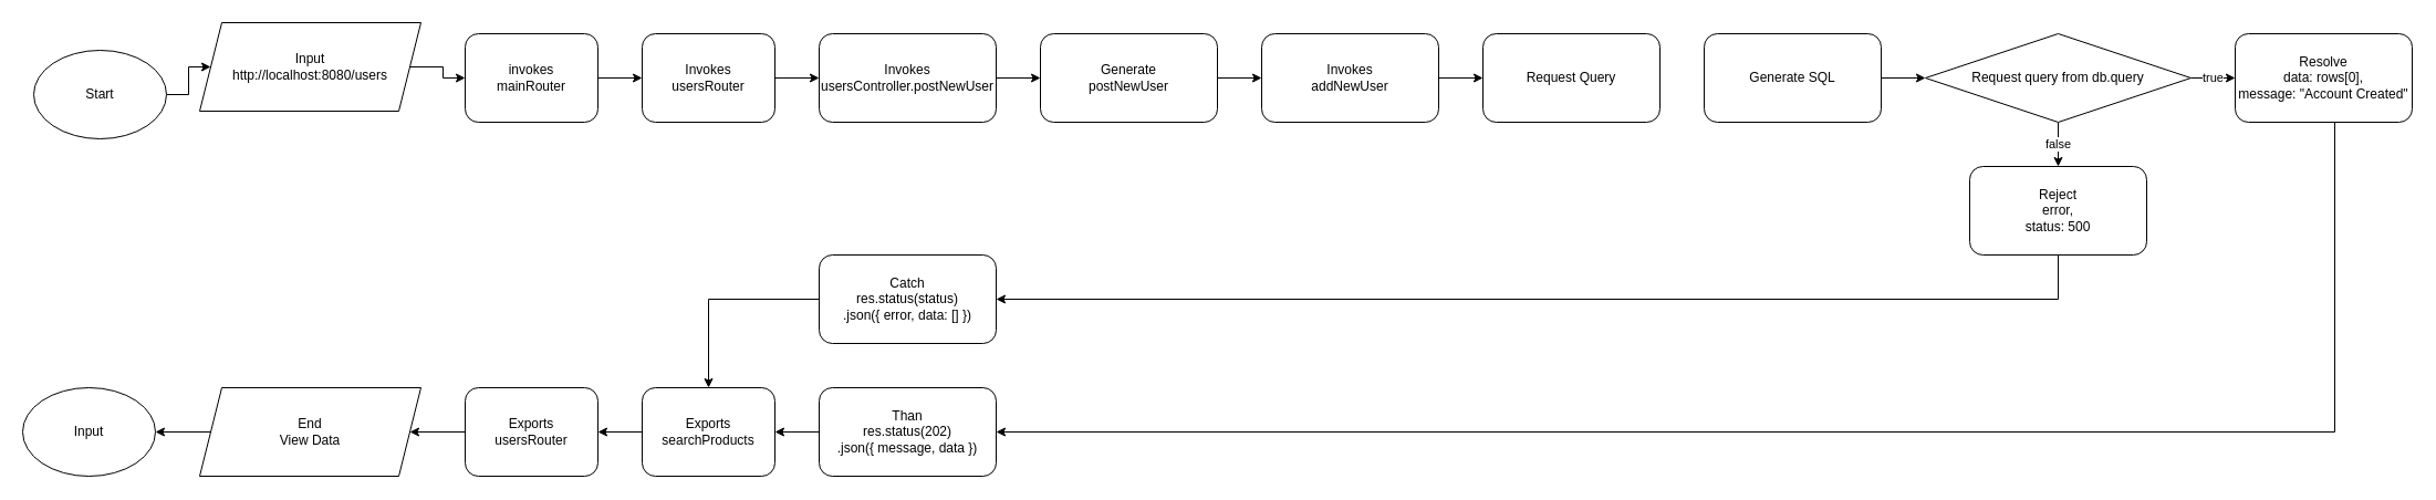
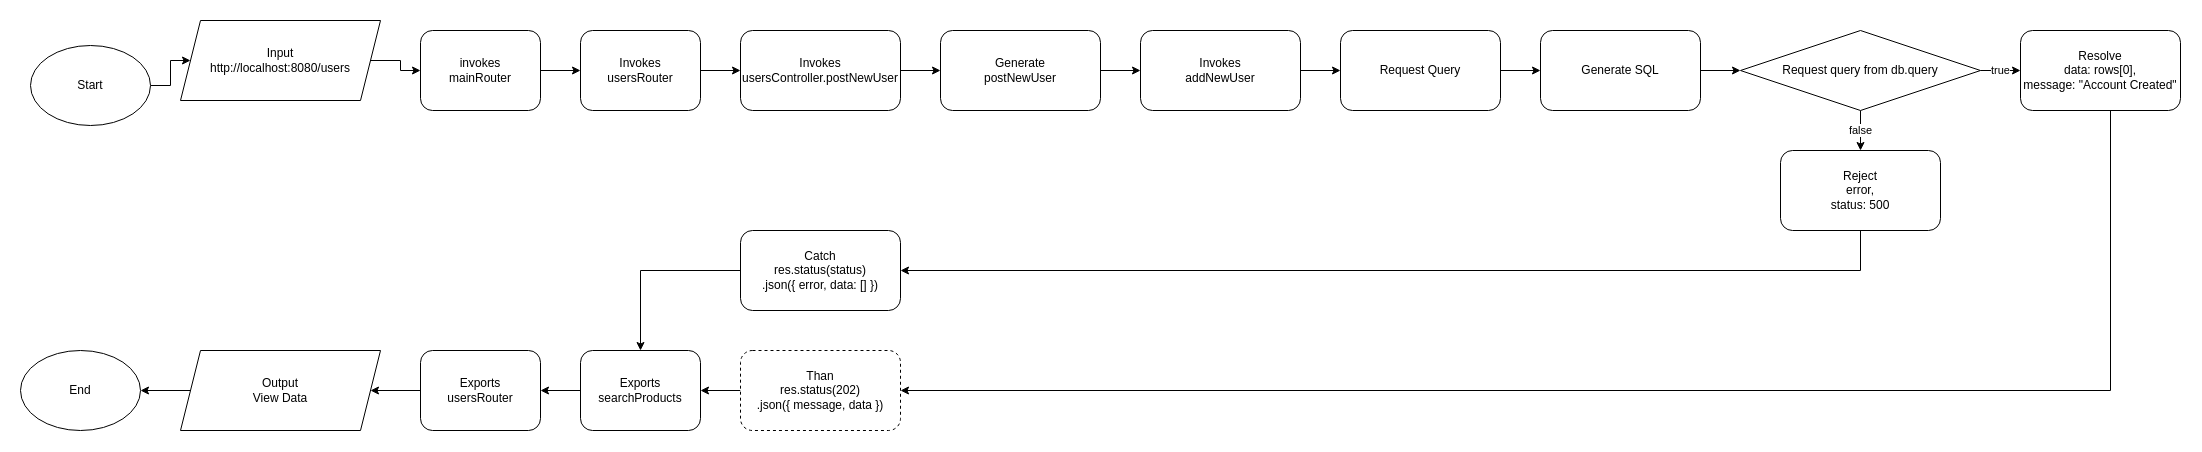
  <mxCell id="0" />
  <mxCell id="1" parent="0" />
  <mxCell id="2" style="edgeStyle=orthogonalEdgeStyle;rounded=0;orthogonalLoop=1;jettySize=auto;html=1;entryX=0;entryY=0.5;entryDx=0;entryDy=0;fontSize=11;" parent="1" source="3" target="5" edge="1"><mxGeometry relative="1" as="geometry" /></mxCell>
  <mxCell id="3" value="Start" style="ellipse;whiteSpace=wrap;html=1;" parent="1" vertex="1"><mxGeometry x="30" y="45" width="120" height="80" as="geometry" /></mxCell>
  <mxCell id="4" style="edgeStyle=orthogonalEdgeStyle;rounded=0;orthogonalLoop=1;jettySize=auto;html=1;entryX=0;entryY=0.5;entryDx=0;entryDy=0;fontSize=11;" parent="1" source="5" target="7" edge="1"><mxGeometry relative="1" as="geometry" /></mxCell>
  <mxCell id="5" value="Input&lt;br&gt;http://localhost:8080/users" style="shape=parallelogram;perimeter=parallelogramPerimeter;whiteSpace=wrap;html=1;fixedSize=1;" parent="1" vertex="1"><mxGeometry x="180" y="20" width="200" height="80" as="geometry" /></mxCell>
  <mxCell id="6" style="edgeStyle=orthogonalEdgeStyle;rounded=0;orthogonalLoop=1;jettySize=auto;html=1;entryX=0;entryY=0.5;entryDx=0;entryDy=0;fontSize=11;" parent="1" source="7" target="9" edge="1"><mxGeometry relative="1" as="geometry" /></mxCell>
  <mxCell id="7" value="invokes&lt;br&gt;mainRouter" style="rounded=1;whiteSpace=wrap;html=1;" parent="1" vertex="1"><mxGeometry x="420" y="30" width="120" height="80" as="geometry" /></mxCell>
  <mxCell id="8" style="edgeStyle=orthogonalEdgeStyle;rounded=0;orthogonalLoop=1;jettySize=auto;html=1;entryX=0;entryY=0.5;entryDx=0;entryDy=0;fontSize=11;" parent="1" source="9" target="11" edge="1"><mxGeometry relative="1" as="geometry" /></mxCell>
  <mxCell id="9" value="Invokes&lt;br&gt;usersRouter" style="rounded=1;whiteSpace=wrap;html=1;" parent="1" vertex="1"><mxGeometry x="580" y="30" width="120" height="80" as="geometry" /></mxCell>
  <mxCell id="10" style="edgeStyle=orthogonalEdgeStyle;rounded=0;orthogonalLoop=1;jettySize=auto;html=1;entryX=0;entryY=0.5;entryDx=0;entryDy=0;fontSize=11;" parent="1" source="11" target="13" edge="1"><mxGeometry relative="1" as="geometry" /></mxCell>
  <mxCell id="11" value="Invokes&lt;br&gt;usersController.postNewUser" style="rounded=1;whiteSpace=wrap;html=1;" parent="1" vertex="1"><mxGeometry x="740" y="30" width="160" height="80" as="geometry" /></mxCell>
  <mxCell id="12" style="edgeStyle=orthogonalEdgeStyle;rounded=0;orthogonalLoop=1;jettySize=auto;html=1;entryX=0;entryY=0.5;entryDx=0;entryDy=0;fontSize=11;" parent="1" source="13" target="15" edge="1"><mxGeometry relative="1" as="geometry" /></mxCell>
  <mxCell id="13" value="Generate&lt;br&gt;postNewUser" style="rounded=1;whiteSpace=wrap;html=1;" parent="1" vertex="1"><mxGeometry x="940" y="30" width="160" height="80" as="geometry" /></mxCell>
  <mxCell id="14" style="edgeStyle=orthogonalEdgeStyle;rounded=0;orthogonalLoop=1;jettySize=auto;html=1;entryX=0;entryY=0.5;entryDx=0;entryDy=0;fontSize=11;" parent="1" source="15" target="17" edge="1"><mxGeometry relative="1" as="geometry" /></mxCell>
  <mxCell id="15" value="Invokes&lt;br&gt;addNewUser" style="rounded=1;whiteSpace=wrap;html=1;" parent="1" vertex="1"><mxGeometry x="1140" y="30" width="160" height="80" as="geometry" /></mxCell>
+ <mxCell id="16" style="edgeStyle=orthogonalEdgeStyle;rounded=0;orthogonalLoop=1;jettySize=auto;html=1;entryX=0;entryY=0.5;entryDx=0;entryDy=0;" edge="1" parent="1" source="17" target="19"><mxGeometry relative="1" as="geometry" /></mxCell>
  <mxCell id="17" value="Request Query" style="rounded=1;whiteSpace=wrap;html=1;" parent="1" vertex="1"><mxGeometry x="1340" y="30" width="160" height="80" as="geometry" /></mxCell>
  <mxCell id="18" style="edgeStyle=orthogonalEdgeStyle;rounded=0;orthogonalLoop=1;jettySize=auto;html=1;fontSize=11;entryX=0;entryY=0.5;entryDx=0;entryDy=0;" parent="1" source="19" target="22" edge="1"><mxGeometry relative="1" as="geometry" /></mxCell>
  <mxCell id="19" value="Generate SQL" style="rounded=1;whiteSpace=wrap;html=1;" parent="1" vertex="1"><mxGeometry x="1540" y="30" width="160" height="80" as="geometry" /></mxCell>
  <mxCell id="20" value="true" style="edgeStyle=orthogonalEdgeStyle;rounded=0;orthogonalLoop=1;jettySize=auto;html=1;entryX=0;entryY=0.5;entryDx=0;entryDy=0;fontSize=11;" parent="1" source="22" target="24" edge="1"><mxGeometry relative="1" as="geometry"><mxPoint x="2160" y="130" as="targetPoint" /></mxGeometry></mxCell>
  <mxCell id="21" value="false" style="edgeStyle=orthogonalEdgeStyle;rounded=0;orthogonalLoop=1;jettySize=auto;html=1;entryX=0.5;entryY=0;entryDx=0;entryDy=0;fontSize=11;" parent="1" source="22" target="26" edge="1"><mxGeometry relative="1" as="geometry" /></mxCell>
  <mxCell id="22" value="Request query from db.query" style="rhombus;whiteSpace=wrap;html=1;" parent="1" vertex="1"><mxGeometry x="1740" y="30" width="240" height="80" as="geometry" /></mxCell>
  <mxCell id="23" style="edgeStyle=orthogonalEdgeStyle;rounded=0;orthogonalLoop=1;jettySize=auto;html=1;entryX=1;entryY=0.5;entryDx=0;entryDy=0;fontSize=11;" parent="1" source="24" target="28" edge="1"><mxGeometry relative="1" as="geometry"><Array as="points"><mxPoint x="2110" y="390" /></Array></mxGeometry></mxCell>
  <mxCell id="24" value="&lt;div&gt;Resolve&lt;/div&gt;&lt;div&gt;&lt;div&gt;data: rows[0],&lt;/div&gt;&lt;div&gt;&lt;span&gt;message: &quot;Account Created&quot;&lt;/span&gt;&lt;/div&gt;&lt;/div&gt;" style="rounded=1;whiteSpace=wrap;html=1;" parent="1" vertex="1"><mxGeometry x="2020" y="30" width="160" height="80" as="geometry" /></mxCell>
  <mxCell id="25" style="edgeStyle=orthogonalEdgeStyle;rounded=0;orthogonalLoop=1;jettySize=auto;html=1;entryX=1;entryY=0.5;entryDx=0;entryDy=0;fontSize=11;fillColor=#FF0000;strokeColor=#000000;exitX=0.5;exitY=1;exitDx=0;exitDy=0;" parent="1" source="26" target="30" edge="1"><mxGeometry relative="1" as="geometry"><Array as="points"><mxPoint x="1860" y="270" /></Array></mxGeometry></mxCell>
  <mxCell id="26" value="&lt;div&gt;Reject&lt;/div&gt;&lt;div&gt;&lt;span&gt;error,&lt;/span&gt;&lt;/div&gt;&lt;div&gt;&lt;span&gt;status: 500&lt;/span&gt;&lt;/div&gt;" style="rounded=1;whiteSpace=wrap;html=1;" parent="1" vertex="1"><mxGeometry x="1780" y="150" width="160" height="80" as="geometry" /></mxCell>
  <mxCell id="27" style="edgeStyle=orthogonalEdgeStyle;rounded=0;orthogonalLoop=1;jettySize=auto;html=1;entryX=1;entryY=0.5;entryDx=0;entryDy=0;fontSize=11;" parent="1" source="28" target="33" edge="1"><mxGeometry relative="1" as="geometry" /></mxCell>
- <mxCell id="28" value="&lt;div&gt;Than&lt;/div&gt;&lt;div&gt;res.status(202)&lt;/div&gt;&lt;div&gt;.json({&amp;nbsp;message,&amp;nbsp;data })&lt;/div&gt;" style="rounded=1;whiteSpace=wrap;html=1;" parent="1" vertex="1"><mxGeometry x="740" y="350" width="160" height="80" as="geometry" /></mxCell>
+ <mxCell id="28" value="&lt;div&gt;Than&lt;/div&gt;&lt;div&gt;res.status(202)&lt;/div&gt;&lt;div&gt;.json({&amp;nbsp;message,&amp;nbsp;data })&lt;/div&gt;" style="rounded=1;whiteSpace=wrap;html=1;dashed=1;" parent="1" vertex="1"><mxGeometry x="740" y="350" width="160" height="80" as="geometry" /></mxCell>
  <mxCell id="29" style="edgeStyle=orthogonalEdgeStyle;rounded=0;orthogonalLoop=1;jettySize=auto;html=1;entryX=0.5;entryY=0;entryDx=0;entryDy=0;fontSize=11;" parent="1" source="30" target="33" edge="1"><mxGeometry relative="1" as="geometry" /></mxCell>
  <mxCell id="30" value="&lt;div&gt;Catch&lt;/div&gt;&lt;div&gt;res.status(status)&lt;/div&gt;&lt;div&gt;&lt;span&gt;.json({&amp;nbsp;&lt;/span&gt;&lt;span&gt;error,&amp;nbsp;&lt;/span&gt;&lt;span&gt;data: []&amp;nbsp;&lt;/span&gt;&lt;span&gt;})&lt;/span&gt;&lt;/div&gt;" style="rounded=1;whiteSpace=wrap;html=1;" parent="1" vertex="1"><mxGeometry x="740" y="230" width="160" height="80" as="geometry" /></mxCell>
  <mxCell id="31" style="edgeStyle=orthogonalEdgeStyle;rounded=0;orthogonalLoop=1;jettySize=auto;html=1;exitX=0.5;exitY=1;exitDx=0;exitDy=0;fontSize=11;" parent="1" source="30" target="30" edge="1"><mxGeometry relative="1" as="geometry" /></mxCell>
  <mxCell id="32" style="edgeStyle=orthogonalEdgeStyle;rounded=0;orthogonalLoop=1;jettySize=auto;html=1;entryX=1;entryY=0.5;entryDx=0;entryDy=0;fontSize=11;" parent="1" source="33" target="35" edge="1"><mxGeometry relative="1" as="geometry" /></mxCell>
  <mxCell id="33" value="Exports&lt;br&gt;searchProducts" style="rounded=1;whiteSpace=wrap;html=1;" parent="1" vertex="1"><mxGeometry x="580" y="350" width="120" height="80" as="geometry" /></mxCell>
  <mxCell id="34" style="edgeStyle=orthogonalEdgeStyle;rounded=0;orthogonalLoop=1;jettySize=auto;html=1;entryX=1;entryY=0.5;entryDx=0;entryDy=0;fontSize=11;" parent="1" source="35" target="38" edge="1"><mxGeometry relative="1" as="geometry" /></mxCell>
  <mxCell id="35" value="Exports&lt;br&gt;usersRouter" style="rounded=1;whiteSpace=wrap;html=1;" parent="1" vertex="1"><mxGeometry x="420" y="350" width="120" height="80" as="geometry" /></mxCell>
- <mxCell id="36" value="Input" style="ellipse;whiteSpace=wrap;html=1;" parent="1" vertex="1"><mxGeometry x="20" y="350" width="120" height="80" as="geometry" /></mxCell>
+ <mxCell id="36" value="End" style="ellipse;whiteSpace=wrap;html=1;" parent="1" vertex="1"><mxGeometry x="20" y="350" width="120" height="80" as="geometry" /></mxCell>
  <mxCell id="37" style="edgeStyle=orthogonalEdgeStyle;rounded=0;orthogonalLoop=1;jettySize=auto;html=1;entryX=1;entryY=0.5;entryDx=0;entryDy=0;fontSize=11;" parent="1" source="38" target="36" edge="1"><mxGeometry relative="1" as="geometry" /></mxCell>
- <mxCell id="38" value="End&lt;br&gt;View Data" style="shape=parallelogram;perimeter=parallelogramPerimeter;whiteSpace=wrap;html=1;fixedSize=1;" parent="1" vertex="1"><mxGeometry x="180" y="350" width="200" height="80" as="geometry" /></mxCell>
+ <mxCell id="38" value="Output&lt;br&gt;View Data" style="shape=parallelogram;perimeter=parallelogramPerimeter;whiteSpace=wrap;html=1;fixedSize=1;" parent="1" vertex="1"><mxGeometry x="180" y="350" width="200" height="80" as="geometry" /></mxCell>
